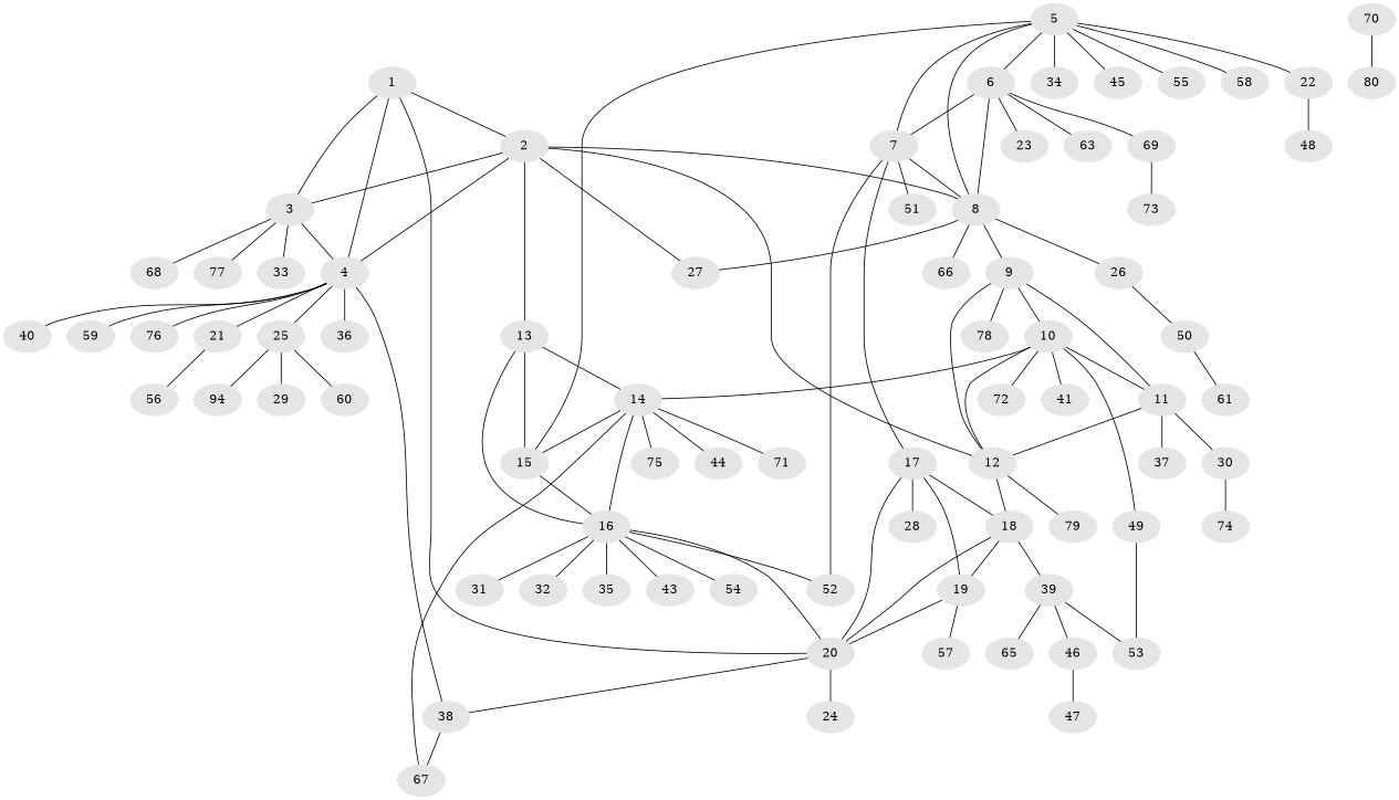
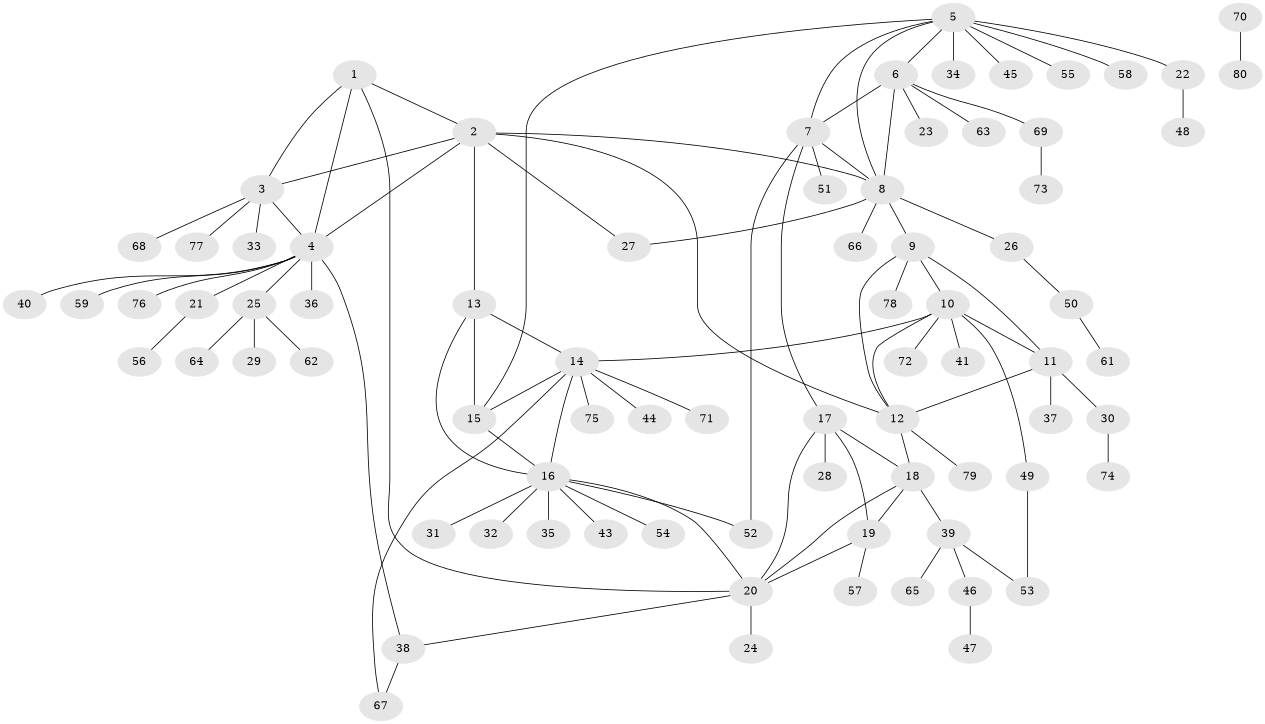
  graph {
    fontname="DejaVu Serif"
    node [color=gray90 fontname="DejaVu Serif" style=filled]
    edge [fontname="DejaVu Serif"]
    1
    2
    3
    4
    20
    8
    12
    13
    27
    33
    68
    77
    21
    25
    36
    38
    40
    59
    76
    24
    9
    26
    66
    18
    79
    15
    14
    16
    56
    29
-   60
-   64 [label=94]
+   60 [label=62]
+   64
    67
    5
    6
    7
    22
    34
    45
    55
    58
    23
    63
    69
    17
    51
    52
    48
    73
    19
    28
    10
    11
    78
    50
    41
    49
    72
    30
    37
    44
    71
    75
    53
    39
    74
    31
    32
    35
    43
    54
    57
    46
    65
    61
    47
    70
    80
    1 -- 2
    1 -- 3
    1 -- 4
    1 -- 20
    2 -- 3
    2 -- 4
    2 -- 8
    2 -- 12
    2 -- 13
    2 -- 27
    3 -- 4
    3 -- 33
    3 -- 68
    3 -- 77
    4 -- 21
    4 -- 25
    4 -- 36
    4 -- 38
    4 -- 40
    4 -- 59
    4 -- 76
    20 -- 38
    20 -- 24
    8 -- 27
    8 -- 9
    8 -- 26
    8 -- 66
    12 -- 18
    12 -- 79
    13 -- 15
    13 -- 14
    13 -- 16
    21 -- 56
    25 -- 29
    25 -- 60
    25 -- 64
    38 -- 67
    9 -- 12
    9 -- 10
    9 -- 11
    9 -- 78
    26 -- 50
    18 -- 20
    18 -- 19
    18 -- 39
    15 -- 16
    14 -- 15
    14 -- 16
    14 -- 67
    14 -- 44
    14 -- 71
    14 -- 75
    16 -- 20
    16 -- 52
    16 -- 31
    16 -- 32
    16 -- 35
    16 -- 43
    16 -- 54
    5 -- 8
    5 -- 15
    5 -- 6
    5 -- 7
    5 -- 22
    5 -- 34
    5 -- 45
    5 -- 55
    5 -- 58
    6 -- 8
    6 -- 7
    6 -- 23
    6 -- 63
    6 -- 69
    7 -- 8
    7 -- 17
    7 -- 51
    7 -- 52
    22 -- 48
    69 -- 73
    17 -- 20
    17 -- 18
    17 -- 19
    17 -- 28
    19 -- 20
    19 -- 57
    10 -- 12
    10 -- 14
    10 -- 11
    10 -- 41
    10 -- 49
    10 -- 72
    11 -- 12
    11 -- 30
    11 -- 37
    50 -- 61
    49 -- 53
    30 -- 74
    39 -- 53
    39 -- 46
    39 -- 65
    46 -- 47
    70 -- 80
  }
